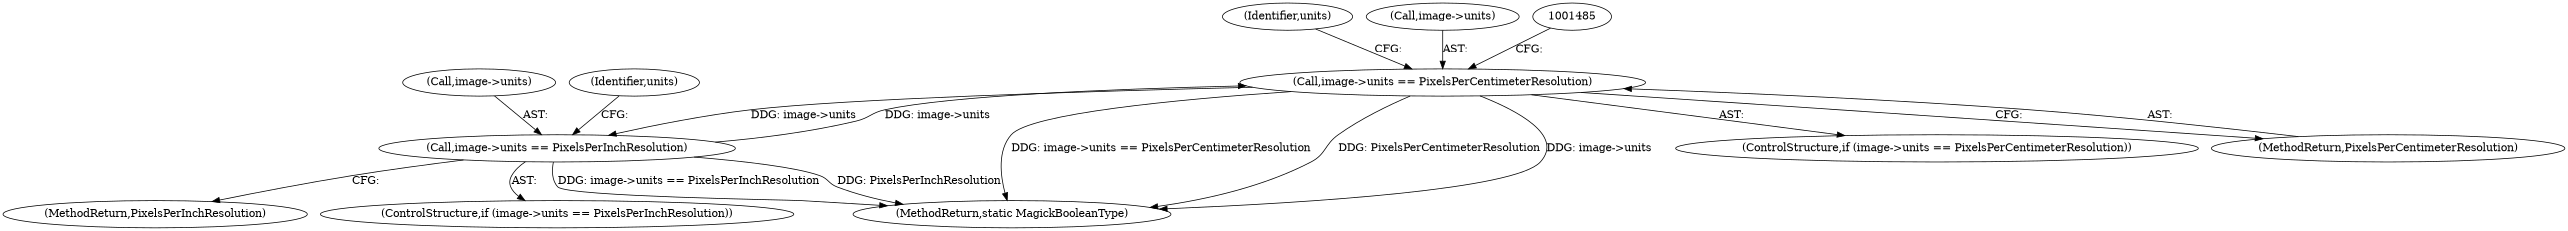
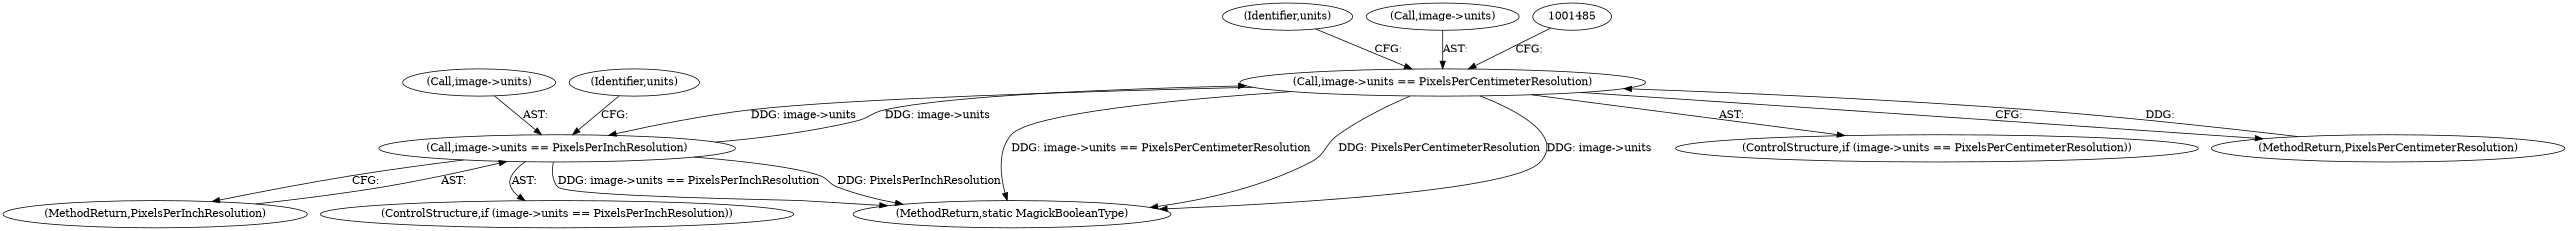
  digraph {
    n1 [label="(Call,image->units == PixelsPerCentimeterResolution)"]
    n2 [label="(Call,image->units == PixelsPerInchResolution)"]
    n3 [label="(MethodReturn,static MagickBooleanType)"]
    n4 [label="(ControlStructure,if (image->units == PixelsPerCentimeterResolution))"]
    n5 [label="(MethodReturn,PixelsPerCentimeterResolution)"]
    n6 [label="(MethodReturn,PixelsPerInchResolution)"]
    n7 [label="(ControlStructure,if (image->units == PixelsPerInchResolution))"]
    n8 [label="(Identifier,units)"]
    n9 [label="(Call,image->units)"]
    n10 [label="(Call,image->units)"]
    n11 [label="(Identifier,units)"]
    1001485
    n1 -> n2 [label="DDG: image->units"]
    n1 -> n3 [label="DDG: image->units == PixelsPerCentimeterResolution"]
    n1 -> n3 [label="DDG: PixelsPerCentimeterResolution"]
    n1 -> n3 [label="DDG: image->units"]
    n1 -> n4 [label="AST: "]
    n1 -> n5 [label="CFG: "]
    n2 -> n1 [label="DDG: image->units"]
    n2 -> n3 [label="DDG: image->units == PixelsPerInchResolution"]
    n2 -> n3 [label="DDG: PixelsPerInchResolution"]
    n2 -> n6 [label="CFG: "]
    n2 -> n7 [label="AST: "]
-   n5 -> n1 [label="AST: "]
+   n5 -> n1 [label="DDG: "]
+   n6 -> n2 [label="AST: "]
    n8 -> n1 [label="CFG: "]
    n9 -> n2 [label="AST: "]
    n10 -> n1 [label="AST: "]
    n11 -> n2 [label="CFG: "]
    1001485 -> n1 [label="CFG: "]
  }
